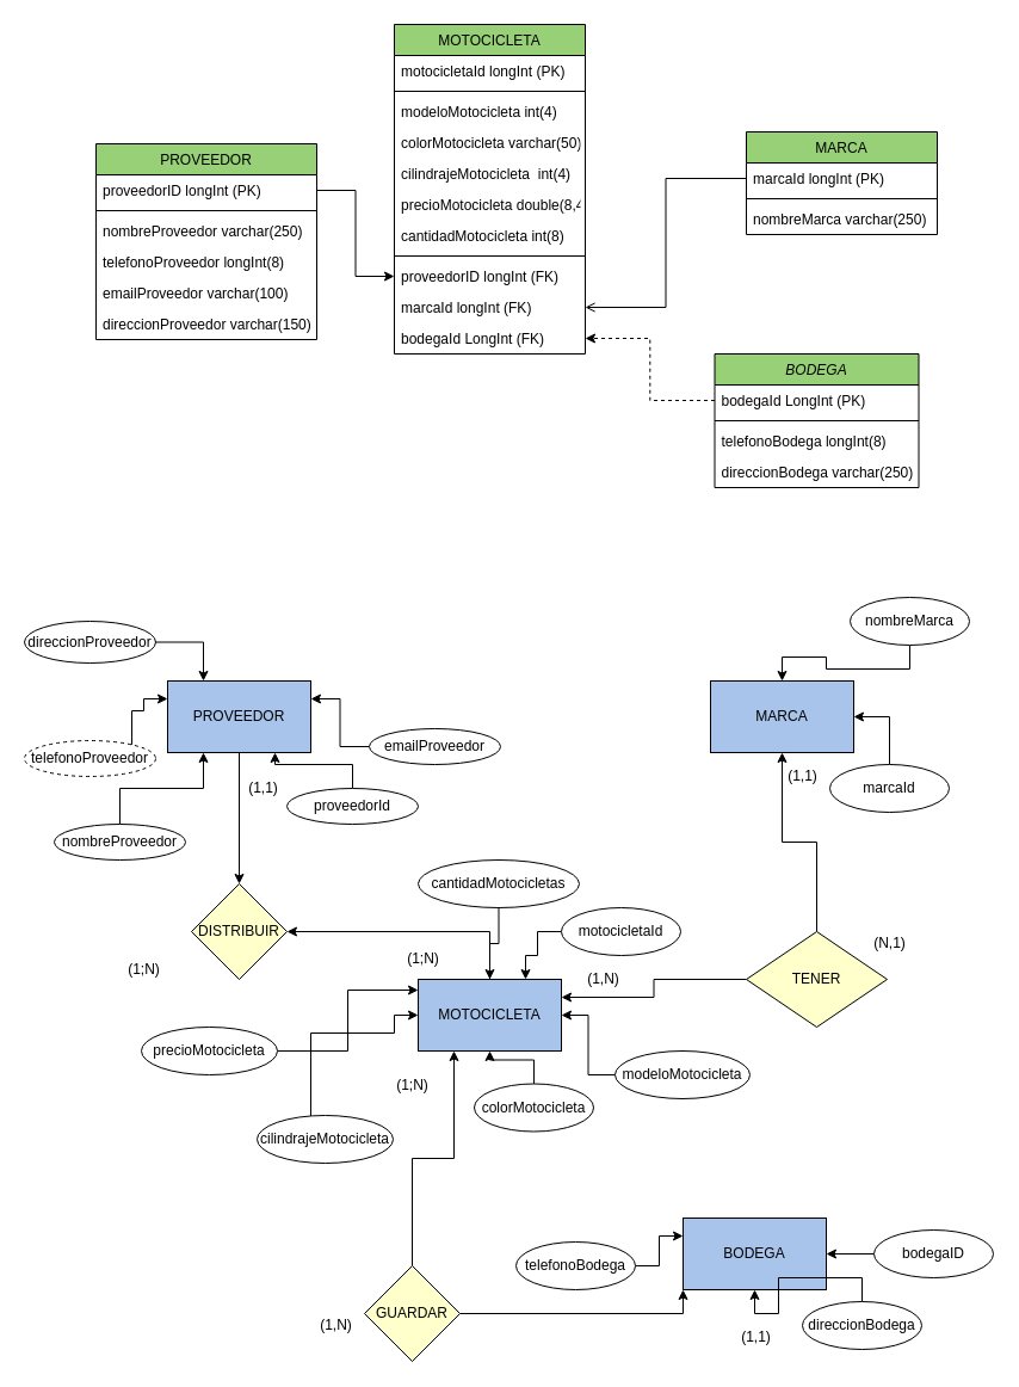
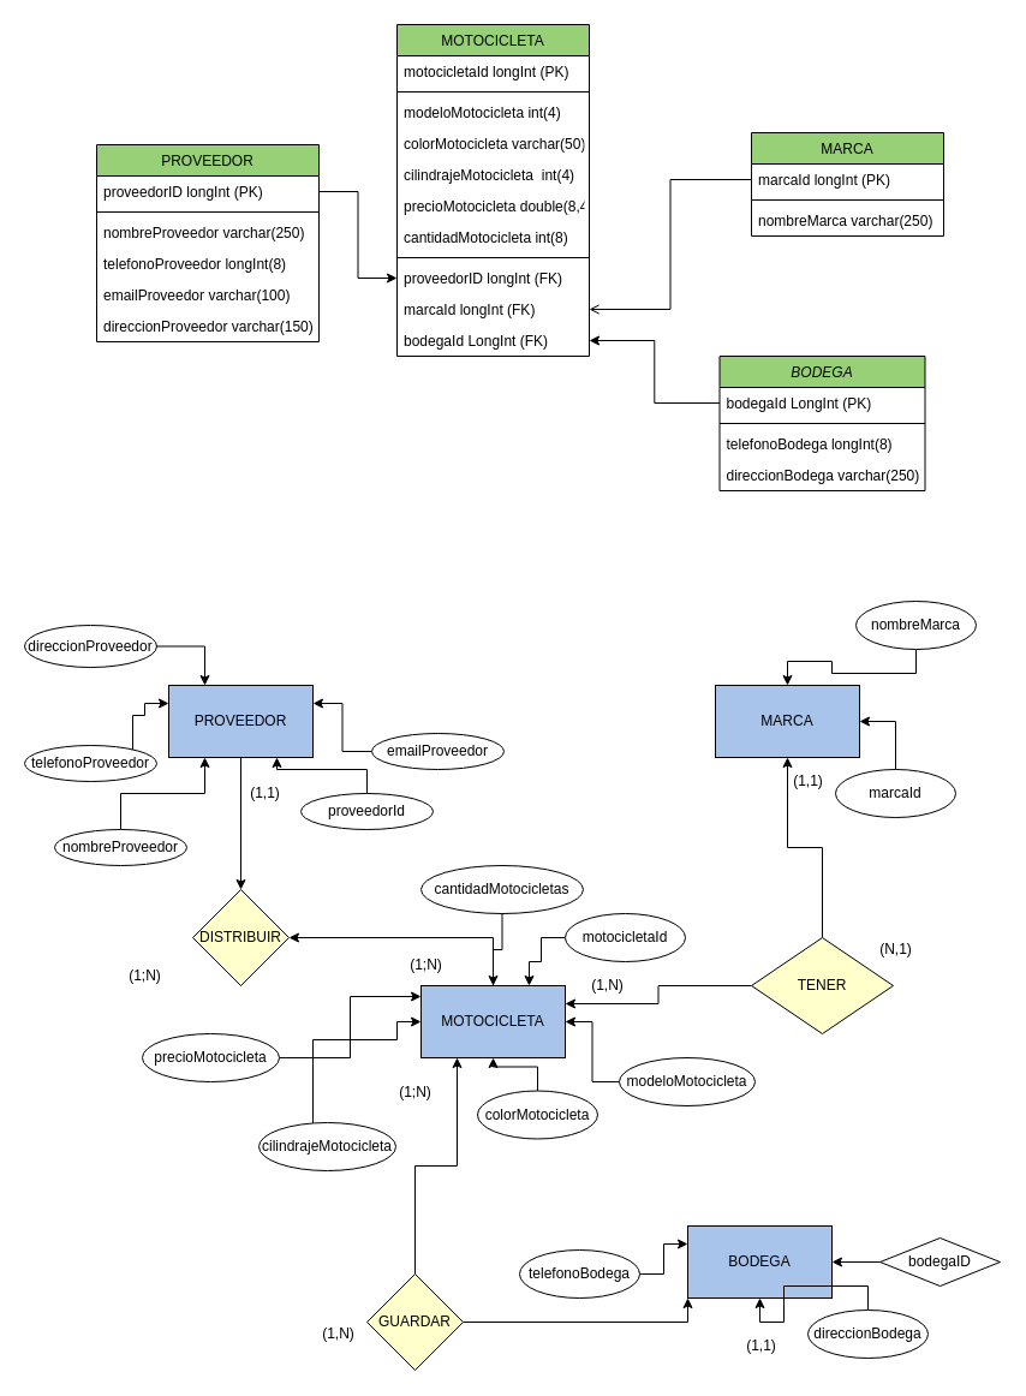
  <mxCell id="0" />
  <mxCell id="1" parent="0" />
  <mxCell id="2" style="edgeStyle=orthogonalEdgeStyle;rounded=0;orthogonalLoop=1;jettySize=auto;html=1;entryX=0.25;entryY=0;entryDx=0;entryDy=0;" edge="1" parent="1" source="3" target="34"><mxGeometry relative="1" as="geometry" /></mxCell>
  <mxCell id="3" value="direccionProveedor" style="ellipse;whiteSpace=wrap;html=1;" vertex="1" parent="1"><mxGeometry x="20" y="520" width="110" height="35" as="geometry" /></mxCell>
  <mxCell id="4" style="edgeStyle=orthogonalEdgeStyle;rounded=0;orthogonalLoop=1;jettySize=auto;html=1;" edge="1" parent="1" source="5" target="35"><mxGeometry relative="1" as="geometry" /></mxCell>
  <mxCell id="5" value="&lt;div&gt;nombreMarca&lt;/div&gt;" style="ellipse;whiteSpace=wrap;html=1;" vertex="1" parent="1"><mxGeometry x="712" y="500" width="100" height="40" as="geometry" /></mxCell>
  <mxCell id="6" style="edgeStyle=orthogonalEdgeStyle;rounded=0;orthogonalLoop=1;jettySize=auto;html=1;entryX=0.75;entryY=1;entryDx=0;entryDy=0;" edge="1" parent="1" source="19" target="34"><mxGeometry relative="1" as="geometry" /></mxCell>
  <mxCell id="7" value="MOTOCICLETA" style="swimlane;fontStyle=0;align=center;verticalAlign=top;childLayout=stackLayout;horizontal=1;startSize=26;horizontalStack=0;resizeParent=1;resizeLast=0;collapsible=1;marginBottom=0;rounded=0;shadow=0;strokeWidth=1;fillColor=#97D077;" parent="1" vertex="1"><mxGeometry x="330" y="20" width="160" height="276" as="geometry"><mxRectangle x="550" y="140" width="160" height="26" as="alternateBounds" /></mxGeometry></mxCell>
  <mxCell id="8" value="motocicletaId longInt (PK)" style="text;align=left;verticalAlign=top;spacingLeft=4;spacingRight=4;overflow=hidden;rotatable=0;points=[[0,0.5],[1,0.5]];portConstraint=eastwest;" parent="7" vertex="1"><mxGeometry y="26" width="160" height="26" as="geometry" /></mxCell>
  <mxCell id="9" value="" style="line;html=1;strokeWidth=1;align=left;verticalAlign=middle;spacingTop=-1;spacingLeft=3;spacingRight=3;rotatable=0;labelPosition=right;points=[];portConstraint=eastwest;" parent="7" vertex="1"><mxGeometry y="52" width="160" height="8" as="geometry" /></mxCell>
  <mxCell id="10" value="modeloMotocicleta int(4)" style="text;align=left;verticalAlign=top;spacingLeft=4;spacingRight=4;overflow=hidden;rotatable=0;points=[[0,0.5],[1,0.5]];portConstraint=eastwest;rounded=0;shadow=0;html=0;" parent="7" vertex="1"><mxGeometry y="60" width="160" height="26" as="geometry" /></mxCell>
  <mxCell id="11" value="colorMotocicleta varchar(50)" style="text;align=left;verticalAlign=top;spacingLeft=4;spacingRight=4;overflow=hidden;rotatable=0;points=[[0,0.5],[1,0.5]];portConstraint=eastwest;rounded=0;shadow=0;html=0;" parent="7" vertex="1"><mxGeometry y="86" width="160" height="26" as="geometry" /></mxCell>
  <mxCell id="12" value="cilindrajeMotocicleta  int(4)" style="text;align=left;verticalAlign=top;spacingLeft=4;spacingRight=4;overflow=hidden;rotatable=0;points=[[0,0.5],[1,0.5]];portConstraint=eastwest;rounded=0;shadow=0;html=0;" parent="7" vertex="1"><mxGeometry y="112" width="160" height="26" as="geometry" /></mxCell>
  <mxCell id="13" value="precioMotocicleta double(8,4)" style="text;align=left;verticalAlign=top;spacingLeft=4;spacingRight=4;overflow=hidden;rotatable=0;points=[[0,0.5],[1,0.5]];portConstraint=eastwest;rounded=0;shadow=0;html=0;" parent="7" vertex="1"><mxGeometry y="138" width="160" height="26" as="geometry" /></mxCell>
  <mxCell id="14" value="cantidadMotocicleta int(8)" style="text;align=left;verticalAlign=top;spacingLeft=4;spacingRight=4;overflow=hidden;rotatable=0;points=[[0,0.5],[1,0.5]];portConstraint=eastwest;" parent="7" vertex="1"><mxGeometry y="164" width="160" height="26" as="geometry" /></mxCell>
  <mxCell id="15" value="" style="line;html=1;strokeWidth=1;align=left;verticalAlign=middle;spacingTop=-1;spacingLeft=3;spacingRight=3;rotatable=0;labelPosition=right;points=[];portConstraint=eastwest;" vertex="1" parent="7"><mxGeometry y="190" width="160" height="8" as="geometry" /></mxCell>
  <mxCell id="16" value="proveedorID longInt (FK)" style="text;align=left;verticalAlign=top;spacingLeft=4;spacingRight=4;overflow=hidden;rotatable=0;points=[[0,0.5],[1,0.5]];portConstraint=eastwest;" parent="7" vertex="1"><mxGeometry y="198" width="160" height="26" as="geometry" /></mxCell>
  <mxCell id="17" value="marcaId longInt (FK)" style="text;align=left;verticalAlign=top;spacingLeft=4;spacingRight=4;overflow=hidden;rotatable=0;points=[[0,0.5],[1,0.5]];portConstraint=eastwest;" vertex="1" parent="7"><mxGeometry y="224" width="160" height="26" as="geometry" /></mxCell>
  <mxCell id="18" value="bodegaId LongInt (FK)" style="text;align=left;verticalAlign=top;spacingLeft=4;spacingRight=4;overflow=hidden;rotatable=0;points=[[0,0.5],[1,0.5]];portConstraint=eastwest;" vertex="1" parent="7"><mxGeometry y="250" width="160" height="26" as="geometry" /></mxCell>
- <mxCell id="19" value="proveedorId" style="ellipse;whiteSpace=wrap;html=1;" vertex="1" parent="1"><mxGeometry x="240" y="660" width="110" height="30" as="geometry" /></mxCell>
+ <mxCell id="19" value="proveedorId" style="ellipse;whiteSpace=wrap;html=1;" vertex="1" parent="1"><mxGeometry x="250" y="660" width="110" height="30" as="geometry" /></mxCell>
  <mxCell id="20" style="edgeStyle=orthogonalEdgeStyle;rounded=0;orthogonalLoop=1;jettySize=auto;html=1;entryX=1;entryY=0.5;entryDx=0;entryDy=0;exitX=0.5;exitY=0;exitDx=0;exitDy=0;" edge="1" parent="1" source="32" target="76"><mxGeometry relative="1" as="geometry"><Array as="points"><mxPoint x="410" y="780" /></Array></mxGeometry></mxCell>
  <mxCell id="21" value="PROVEEDOR" style="swimlane;fontStyle=0;align=center;verticalAlign=top;childLayout=stackLayout;horizontal=1;startSize=26;horizontalStack=0;resizeParent=1;resizeLast=0;collapsible=1;marginBottom=0;rounded=0;shadow=0;strokeWidth=1;fillColor=#97D077;" parent="1" vertex="1"><mxGeometry x="80" y="120" width="185" height="164" as="geometry"><mxRectangle x="130" y="380" width="160" height="26" as="alternateBounds" /></mxGeometry></mxCell>
  <mxCell id="22" value="proveedorID longInt (PK)" style="text;align=left;verticalAlign=top;spacingLeft=4;spacingRight=4;overflow=hidden;rotatable=0;points=[[0,0.5],[1,0.5]];portConstraint=eastwest;" parent="21" vertex="1"><mxGeometry y="26" width="185" height="26" as="geometry" /></mxCell>
  <mxCell id="23" value="" style="line;html=1;strokeWidth=1;align=left;verticalAlign=middle;spacingTop=-1;spacingLeft=3;spacingRight=3;rotatable=0;labelPosition=right;points=[];portConstraint=eastwest;" parent="21" vertex="1"><mxGeometry y="52" width="185" height="8" as="geometry" /></mxCell>
  <mxCell id="24" value="nombreProveedor varchar(250)" style="text;align=left;verticalAlign=top;spacingLeft=4;spacingRight=4;overflow=hidden;rotatable=0;points=[[0,0.5],[1,0.5]];portConstraint=eastwest;rounded=0;shadow=0;html=0;" parent="21" vertex="1"><mxGeometry y="60" width="185" height="26" as="geometry" /></mxCell>
  <mxCell id="25" value="telefonoProveedor longInt(8)" style="text;align=left;verticalAlign=top;spacingLeft=4;spacingRight=4;overflow=hidden;rotatable=0;points=[[0,0.5],[1,0.5]];portConstraint=eastwest;fontStyle=0" parent="21" vertex="1"><mxGeometry y="86" width="185" height="26" as="geometry" /></mxCell>
  <mxCell id="26" value="emailProveedor varchar(100)" style="text;align=left;verticalAlign=top;spacingLeft=4;spacingRight=4;overflow=hidden;rotatable=0;points=[[0,0.5],[1,0.5]];portConstraint=eastwest;" parent="21" vertex="1"><mxGeometry y="112" width="185" height="26" as="geometry" /></mxCell>
  <mxCell id="27" value="direccionProveedor varchar(150)" style="text;align=left;verticalAlign=top;spacingLeft=4;spacingRight=4;overflow=hidden;rotatable=0;points=[[0,0.5],[1,0.5]];portConstraint=eastwest;" vertex="1" parent="21"><mxGeometry y="138" width="185" height="26" as="geometry" /></mxCell>
  <mxCell id="28" value="MARCA" style="swimlane;fontStyle=0;align=center;verticalAlign=top;childLayout=stackLayout;horizontal=1;startSize=26;horizontalStack=0;resizeParent=1;resizeLast=0;collapsible=1;marginBottom=0;rounded=0;shadow=0;strokeWidth=1;fillColor=#97D077;" parent="1" vertex="1"><mxGeometry x="625" y="110" width="160" height="86" as="geometry"><mxRectangle x="340" y="380" width="170" height="26" as="alternateBounds" /></mxGeometry></mxCell>
  <mxCell id="29" value="marcaId longInt (PK)" style="text;align=left;verticalAlign=top;spacingLeft=4;spacingRight=4;overflow=hidden;rotatable=0;points=[[0,0.5],[1,0.5]];portConstraint=eastwest;" parent="28" vertex="1"><mxGeometry y="26" width="160" height="26" as="geometry" /></mxCell>
  <mxCell id="30" value="" style="line;html=1;strokeWidth=1;align=left;verticalAlign=middle;spacingTop=-1;spacingLeft=3;spacingRight=3;rotatable=0;labelPosition=right;points=[];portConstraint=eastwest;" parent="28" vertex="1"><mxGeometry y="52" width="160" height="8" as="geometry" /></mxCell>
  <mxCell id="31" value="nombreMarca varchar(250)" style="text;align=left;verticalAlign=top;spacingLeft=4;spacingRight=4;overflow=hidden;rotatable=0;points=[[0,0.5],[1,0.5]];portConstraint=eastwest;" vertex="1" parent="28"><mxGeometry y="60" width="160" height="26" as="geometry" /></mxCell>
  <mxCell id="32" value="MOTOCICLETA" style="rounded=0;whiteSpace=wrap;html=1;fillColor=#A9C4EB;" vertex="1" parent="1"><mxGeometry x="350" y="820" width="120" height="60" as="geometry" /></mxCell>
  <mxCell id="33" style="edgeStyle=orthogonalEdgeStyle;rounded=0;orthogonalLoop=1;jettySize=auto;html=1;" edge="1" parent="1" source="34" target="76"><mxGeometry relative="1" as="geometry" /></mxCell>
  <mxCell id="34" value="PROVEEDOR" style="rounded=0;whiteSpace=wrap;html=1;fillColor=#A9C4EB;" vertex="1" parent="1"><mxGeometry x="140" y="570" width="120" height="60" as="geometry" /></mxCell>
  <mxCell id="35" value="MARCA" style="rounded=0;whiteSpace=wrap;html=1;fillColor=#A9C4EB;" vertex="1" parent="1"><mxGeometry x="595" y="570" width="120" height="60" as="geometry" /></mxCell>
  <mxCell id="36" value="BODEGA" style="swimlane;fontStyle=2;align=center;verticalAlign=top;childLayout=stackLayout;horizontal=1;startSize=26;horizontalStack=0;resizeParent=1;resizeLast=0;collapsible=1;marginBottom=0;rounded=0;shadow=0;strokeWidth=1;fillColor=#97D077;" parent="1" vertex="1"><mxGeometry x="598.5" y="296" width="171" height="112" as="geometry"><mxRectangle x="230" y="140" width="160" height="26" as="alternateBounds" /></mxGeometry></mxCell>
  <mxCell id="37" value="bodegaId LongInt (PK)" style="text;align=left;verticalAlign=top;spacingLeft=4;spacingRight=4;overflow=hidden;rotatable=0;points=[[0,0.5],[1,0.5]];portConstraint=eastwest;" parent="36" vertex="1"><mxGeometry y="26" width="171" height="26" as="geometry" /></mxCell>
  <mxCell id="38" value="" style="line;html=1;strokeWidth=1;align=left;verticalAlign=middle;spacingTop=-1;spacingLeft=3;spacingRight=3;rotatable=0;labelPosition=right;points=[];portConstraint=eastwest;" parent="36" vertex="1"><mxGeometry y="52" width="171" height="8" as="geometry" /></mxCell>
  <mxCell id="39" value="telefonoBodega longInt(8)" style="text;align=left;verticalAlign=top;spacingLeft=4;spacingRight=4;overflow=hidden;rotatable=0;points=[[0,0.5],[1,0.5]];portConstraint=eastwest;rounded=0;shadow=0;html=0;" parent="36" vertex="1"><mxGeometry y="60" width="171" height="26" as="geometry" /></mxCell>
  <mxCell id="40" value="direccionBodega varchar(250)" style="text;align=left;verticalAlign=top;spacingLeft=4;spacingRight=4;overflow=hidden;rotatable=0;points=[[0,0.5],[1,0.5]];portConstraint=eastwest;rounded=0;shadow=0;html=0;" parent="36" vertex="1"><mxGeometry y="86" width="171" height="26" as="geometry" /></mxCell>
  <mxCell id="41" value="BODEGA" style="rounded=0;whiteSpace=wrap;html=1;fillColor=#A9C4EB;" vertex="1" parent="1"><mxGeometry x="572" y="1020" width="120" height="60" as="geometry" /></mxCell>
  <mxCell id="42" style="edgeStyle=orthogonalEdgeStyle;rounded=0;orthogonalLoop=1;jettySize=auto;html=1;entryX=0.25;entryY=1;entryDx=0;entryDy=0;" edge="1" parent="1" source="43" target="34"><mxGeometry relative="1" as="geometry" /></mxCell>
  <mxCell id="43" value="nombreProveedor" style="ellipse;whiteSpace=wrap;html=1;" vertex="1" parent="1"><mxGeometry x="45" y="690" width="110" height="30" as="geometry" /></mxCell>
  <mxCell id="44" style="edgeStyle=orthogonalEdgeStyle;rounded=0;orthogonalLoop=1;jettySize=auto;html=1;entryX=0;entryY=0.25;entryDx=0;entryDy=0;" edge="1" parent="1" source="45" target="34"><mxGeometry relative="1" as="geometry"><Array as="points"><mxPoint x="110" y="595" /><mxPoint x="120" y="595" /><mxPoint x="120" y="585" /></Array></mxGeometry></mxCell>
- <mxCell id="45" value="telefonoProveedor" style="ellipse;whiteSpace=wrap;html=1;dashed=1;" vertex="1" parent="1"><mxGeometry x="20" y="620" width="110" height="30" as="geometry" /></mxCell>
+ <mxCell id="45" value="telefonoProveedor" style="ellipse;whiteSpace=wrap;html=1;" vertex="1" parent="1"><mxGeometry x="20" y="620" width="110" height="30" as="geometry" /></mxCell>
  <mxCell id="46" style="edgeStyle=orthogonalEdgeStyle;rounded=0;orthogonalLoop=1;jettySize=auto;html=1;entryX=1;entryY=0.25;entryDx=0;entryDy=0;" edge="1" parent="1" source="47" target="34"><mxGeometry relative="1" as="geometry" /></mxCell>
  <mxCell id="47" value="emailProveedor" style="ellipse;whiteSpace=wrap;html=1;" vertex="1" parent="1"><mxGeometry x="309" y="610" width="110" height="30" as="geometry" /></mxCell>
  <mxCell id="48" style="edgeStyle=orthogonalEdgeStyle;rounded=0;orthogonalLoop=1;jettySize=auto;html=1;entryX=1;entryY=0.5;entryDx=0;entryDy=0;" edge="1" parent="1" source="49" target="35"><mxGeometry relative="1" as="geometry" /></mxCell>
  <mxCell id="49" value="marcaId" style="ellipse;whiteSpace=wrap;html=1;" vertex="1" parent="1"><mxGeometry x="695" y="640" width="100" height="40" as="geometry" /></mxCell>
  <mxCell id="50" style="edgeStyle=orthogonalEdgeStyle;rounded=0;orthogonalLoop=1;jettySize=auto;html=1;entryX=0.75;entryY=0;entryDx=0;entryDy=0;" edge="1" parent="1" source="51" target="32"><mxGeometry relative="1" as="geometry"><Array as="points"><mxPoint x="450" y="780" /><mxPoint x="450" y="800" /><mxPoint x="440" y="800" /></Array></mxGeometry></mxCell>
  <mxCell id="51" value="motocicletaId" style="ellipse;whiteSpace=wrap;html=1;" vertex="1" parent="1"><mxGeometry x="470" y="760" width="100" height="40" as="geometry" /></mxCell>
  <mxCell id="52" style="edgeStyle=orthogonalEdgeStyle;rounded=0;orthogonalLoop=1;jettySize=auto;html=1;entryX=1;entryY=0.5;entryDx=0;entryDy=0;" edge="1" parent="1" source="53" target="32"><mxGeometry relative="1" as="geometry" /></mxCell>
  <mxCell id="53" value="modeloMotocicleta" style="ellipse;whiteSpace=wrap;html=1;" vertex="1" parent="1"><mxGeometry x="515" y="880" width="113" height="40" as="geometry" /></mxCell>
  <mxCell id="54" style="edgeStyle=orthogonalEdgeStyle;rounded=0;orthogonalLoop=1;jettySize=auto;html=1;" edge="1" parent="1" source="55" target="32"><mxGeometry relative="1" as="geometry" /></mxCell>
  <mxCell id="55" value="&lt;div&gt;colorMotocicleta&lt;/div&gt;" style="ellipse;whiteSpace=wrap;html=1;" vertex="1" parent="1"><mxGeometry x="397" y="907.5" width="100" height="40" as="geometry" /></mxCell>
  <mxCell id="56" style="edgeStyle=orthogonalEdgeStyle;rounded=0;orthogonalLoop=1;jettySize=auto;html=1;entryX=0;entryY=0.5;entryDx=0;entryDy=0;" edge="1" parent="1" source="57" target="32"><mxGeometry relative="1" as="geometry"><Array as="points"><mxPoint x="260" y="865" /><mxPoint x="330" y="865" /><mxPoint x="330" y="850" /></Array></mxGeometry></mxCell>
  <mxCell id="57" value="&lt;div&gt;cilindrajeMotocicleta&lt;/div&gt;" style="ellipse;whiteSpace=wrap;html=1;" vertex="1" parent="1"><mxGeometry x="215" y="934" width="114" height="40" as="geometry" /></mxCell>
  <mxCell id="58" style="edgeStyle=orthogonalEdgeStyle;rounded=0;orthogonalLoop=1;jettySize=auto;html=1;entryX=1;entryY=0.5;entryDx=0;entryDy=0;" edge="1" parent="1" source="59" target="41"><mxGeometry relative="1" as="geometry" /></mxCell>
- <mxCell id="59" value="bodegaID" style="ellipse;whiteSpace=wrap;html=1;" vertex="1" parent="1"><mxGeometry x="732" y="1030" width="100" height="40" as="geometry" /></mxCell>
+ <mxCell id="59" value="bodegaID" style="rhombus;whiteSpace=wrap;html=1;" vertex="1" parent="1"><mxGeometry x="732" y="1030" width="100" height="40" as="geometry" /></mxCell>
  <mxCell id="60" style="edgeStyle=orthogonalEdgeStyle;rounded=0;orthogonalLoop=1;jettySize=auto;html=1;entryX=0.5;entryY=1;entryDx=0;entryDy=0;" edge="1" parent="1" source="61" target="41"><mxGeometry relative="1" as="geometry" /></mxCell>
  <mxCell id="61" value="direccionBodega" style="ellipse;whiteSpace=wrap;html=1;" vertex="1" parent="1"><mxGeometry x="672" y="1090" width="100" height="40" as="geometry" /></mxCell>
  <mxCell id="62" style="edgeStyle=orthogonalEdgeStyle;rounded=0;orthogonalLoop=1;jettySize=auto;html=1;entryX=0;entryY=0.25;entryDx=0;entryDy=0;" edge="1" parent="1" source="63" target="41"><mxGeometry relative="1" as="geometry" /></mxCell>
  <mxCell id="63" value="telefonoBodega" style="ellipse;whiteSpace=wrap;html=1;" vertex="1" parent="1"><mxGeometry x="432" y="1040" width="100" height="40" as="geometry" /></mxCell>
  <mxCell id="64" style="edgeStyle=orthogonalEdgeStyle;rounded=0;orthogonalLoop=1;jettySize=auto;html=1;entryX=0;entryY=1;entryDx=0;entryDy=0;" edge="1" parent="1" source="66" target="41"><mxGeometry relative="1" as="geometry" /></mxCell>
  <mxCell id="65" style="edgeStyle=orthogonalEdgeStyle;rounded=0;orthogonalLoop=1;jettySize=auto;html=1;entryX=0.25;entryY=1;entryDx=0;entryDy=0;" edge="1" parent="1" source="66" target="32"><mxGeometry relative="1" as="geometry" /></mxCell>
  <mxCell id="66" value="GUARDAR" style="rhombus;whiteSpace=wrap;html=1;fillColor=#FFFFCC;" vertex="1" parent="1"><mxGeometry x="305" y="1060" width="80" height="80" as="geometry" /></mxCell>
  <mxCell id="67" value="(1,1)" style="text;html=1;align=center;verticalAlign=middle;resizable=0;points=[];autosize=1;" vertex="1" parent="1"><mxGeometry x="613" y="1110" width="40" height="20" as="geometry" /></mxCell>
  <mxCell id="68" value="(1;N)" style="text;html=1;align=center;verticalAlign=middle;resizable=0;points=[];autosize=1;" vertex="1" parent="1"><mxGeometry x="325" y="899" width="40" height="20" as="geometry" /></mxCell>
  <mxCell id="69" value="(1,N)" style="text;html=1;align=center;verticalAlign=middle;resizable=0;points=[];autosize=1;" vertex="1" parent="1"><mxGeometry x="261" y="1100" width="40" height="20" as="geometry" /></mxCell>
  <mxCell id="70" style="edgeStyle=orthogonalEdgeStyle;rounded=0;orthogonalLoop=1;jettySize=auto;html=1;entryX=1;entryY=0.25;entryDx=0;entryDy=0;" edge="1" parent="1" source="72" target="32"><mxGeometry relative="1" as="geometry" /></mxCell>
  <mxCell id="71" style="edgeStyle=orthogonalEdgeStyle;rounded=0;orthogonalLoop=1;jettySize=auto;html=1;entryX=0.5;entryY=1;entryDx=0;entryDy=0;" edge="1" parent="1" source="72" target="35"><mxGeometry relative="1" as="geometry" /></mxCell>
  <mxCell id="72" value="TENER" style="rhombus;whiteSpace=wrap;html=1;fillColor=#FFFFCC;" vertex="1" parent="1"><mxGeometry x="625" y="780" width="118" height="80" as="geometry" /></mxCell>
  <mxCell id="73" value="(1,1)" style="text;html=1;align=center;verticalAlign=middle;resizable=0;points=[];autosize=1;" vertex="1" parent="1"><mxGeometry x="652" y="640" width="40" height="20" as="geometry" /></mxCell>
  <mxCell id="74" value="(1,N)" style="text;html=1;align=center;verticalAlign=middle;resizable=0;points=[];autosize=1;" vertex="1" parent="1"><mxGeometry x="485" y="810" width="40" height="20" as="geometry" /></mxCell>
  <mxCell id="75" value="(N,1)" style="text;html=1;align=center;verticalAlign=middle;resizable=0;points=[];autosize=1;" vertex="1" parent="1"><mxGeometry x="725" y="780" width="40" height="20" as="geometry" /></mxCell>
  <mxCell id="76" value="DISTRIBUIR" style="rhombus;whiteSpace=wrap;html=1;fillColor=#FFFFCC;" vertex="1" parent="1"><mxGeometry x="160" y="740" width="80" height="80" as="geometry" /></mxCell>
  <mxCell id="77" value="(1,1)" style="text;html=1;align=center;verticalAlign=middle;resizable=0;points=[];autosize=1;" vertex="1" parent="1"><mxGeometry x="200" y="650" width="40" height="20" as="geometry" /></mxCell>
  <mxCell id="78" value="(1;N)" style="text;html=1;align=center;verticalAlign=middle;resizable=0;points=[];autosize=1;" vertex="1" parent="1"><mxGeometry x="334" y="793" width="40" height="20" as="geometry" /></mxCell>
  <mxCell id="79" value="(1;N)" style="text;html=1;align=center;verticalAlign=middle;resizable=0;points=[];autosize=1;" vertex="1" parent="1"><mxGeometry x="100" y="802" width="40" height="20" as="geometry" /></mxCell>
  <mxCell id="80" style="edgeStyle=orthogonalEdgeStyle;rounded=0;orthogonalLoop=1;jettySize=auto;html=1;entryX=0;entryY=0.15;entryDx=0;entryDy=0;entryPerimeter=0;" edge="1" parent="1" source="81" target="32"><mxGeometry relative="1" as="geometry" /></mxCell>
  <mxCell id="81" value="precioMotocicleta" style="ellipse;whiteSpace=wrap;html=1;" vertex="1" parent="1"><mxGeometry x="118" y="860" width="114" height="40" as="geometry" /></mxCell>
  <mxCell id="82" style="edgeStyle=orthogonalEdgeStyle;rounded=0;orthogonalLoop=1;jettySize=auto;html=1;" edge="1" parent="1" source="83" target="32"><mxGeometry relative="1" as="geometry" /></mxCell>
  <mxCell id="83" value="cantidadMotocicletas" style="ellipse;whiteSpace=wrap;html=1;" vertex="1" parent="1"><mxGeometry x="350" y="720" width="135" height="40" as="geometry" /></mxCell>
  <mxCell id="84" style="edgeStyle=orthogonalEdgeStyle;rounded=0;orthogonalLoop=1;jettySize=auto;html=1;entryX=0;entryY=0.5;entryDx=0;entryDy=0;" edge="1" parent="1" source="22" target="16"><mxGeometry relative="1" as="geometry" /></mxCell>
- <mxCell id="85" style="edgeStyle=orthogonalEdgeStyle;rounded=0;orthogonalLoop=1;jettySize=auto;html=1;entryX=1;entryY=0.5;entryDx=0;entryDy=0;dashed=1;" edge="1" parent="1" source="37" target="18"><mxGeometry relative="1" as="geometry" /></mxCell>
+ <mxCell id="85" style="edgeStyle=orthogonalEdgeStyle;rounded=0;orthogonalLoop=1;jettySize=auto;html=1;entryX=1;entryY=0.5;entryDx=0;entryDy=0;" edge="1" parent="1" source="37" target="18"><mxGeometry relative="1" as="geometry" /></mxCell>
  <mxCell id="86" style="edgeStyle=orthogonalEdgeStyle;rounded=0;orthogonalLoop=1;jettySize=auto;html=1;endArrow=open;" edge="1" parent="1" source="29" target="17"><mxGeometry relative="1" as="geometry" /></mxCell>
